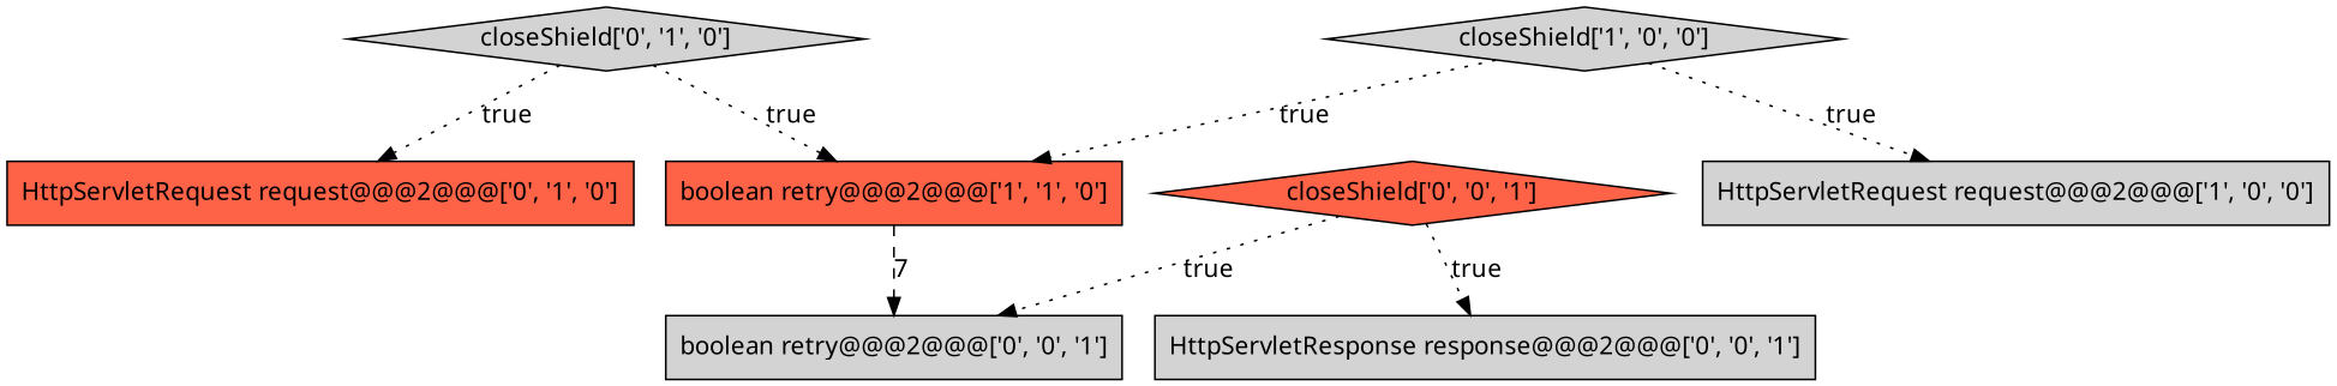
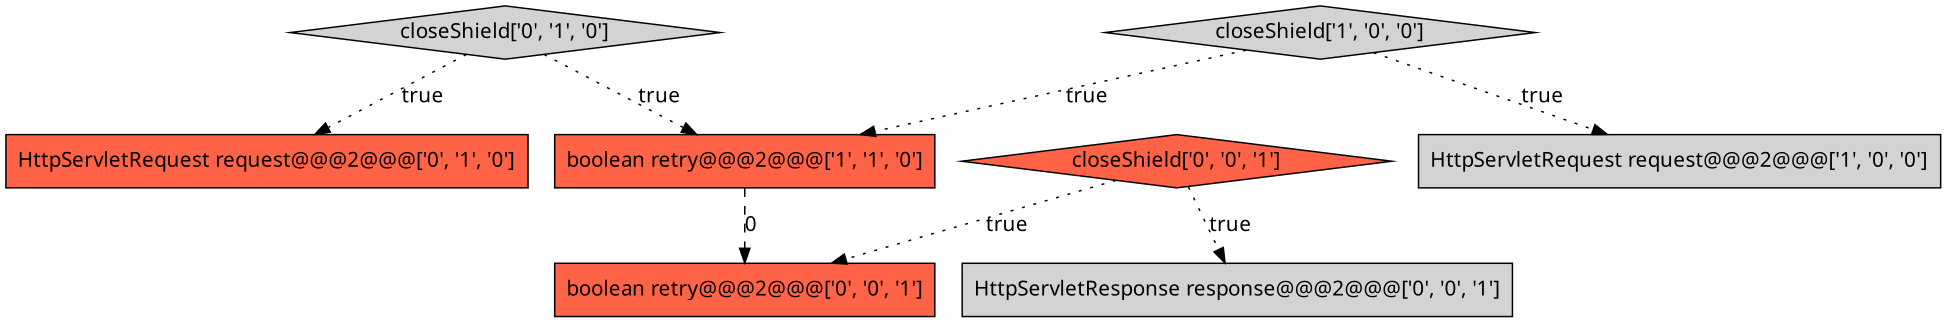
  digraph {
    fontname="Noto Sans"
    node [fillcolor=lightgray fontname="Noto Sans" shape=box style=filled]
    edge [fontname="Noto Sans" style=dotted]
    n1 [label="closeShield['0', '1', '0']" shape=diamond]
    n2 [fillcolor=tomato label="boolean retry@@@2@@@['1', '1', '0']"]
    n3 [fillcolor=tomato label="HttpServletRequest request@@@2@@@['0', '1', '0']"]
-   n4 [label="boolean retry@@@2@@@['0', '0', '1']"]
+   n4 [fillcolor=tomato label="boolean retry@@@2@@@['0', '0', '1']"]
    n5 [label="HttpServletRequest request@@@2@@@['1', '0', '0']"]
    n6 [label="HttpServletResponse response@@@2@@@['0', '0', '1']"]
    n7 [fillcolor=tomato label="closeShield['0', '0', '1']" shape=diamond]
    n8 [label="closeShield['1', '0', '0']" shape=diamond]
    n1 -> n2 [label=true]
    n1 -> n3 [label=true]
-   n2 -> n4 [label=7 style=dashed]
+   n2 -> n4 [label=0 style=dashed]
    n7 -> n4 [label=true]
    n7 -> n6 [label=true]
    n8 -> n2 [label=true]
    n8 -> n5 [label=true]
  }
